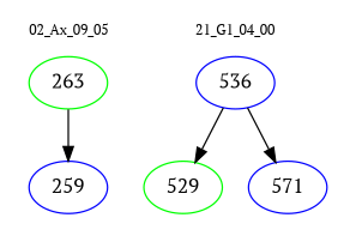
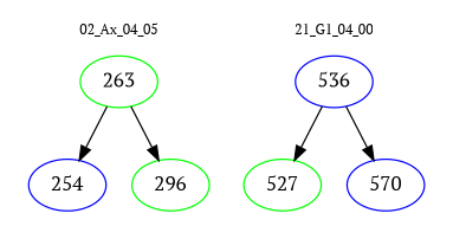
  digraph {
    fontname="PT Serif"
    node [color=green fontname="PT Serif"]
    edge [color=black fontname="PT Serif"]
    n1 [label=263]
-   n2 [color=blue label=259]
+   n2 [color=blue label=254]
+   n3 [label=296]
    n4 [color=blue label=536]
-   n5 [label=529]
-   n6 [color=blue label=571]
+   n5 [label=527]
+   n6 [color=blue label=570]
    subgraph cluster_1 {
      color=white
      fontsize=10
-     label="02_Ax_09_05"
+     label="02_Ax_04_05"
      n1
      n2
+     n3
    }
    subgraph cluster_2 {
      color=white
      fontsize=10
      label="21_G1_04_00"
      n4
      n5
      n6
    }
    n1 -> n2
+   n1 -> n3
    n4 -> n5
    n4 -> n6
  }
